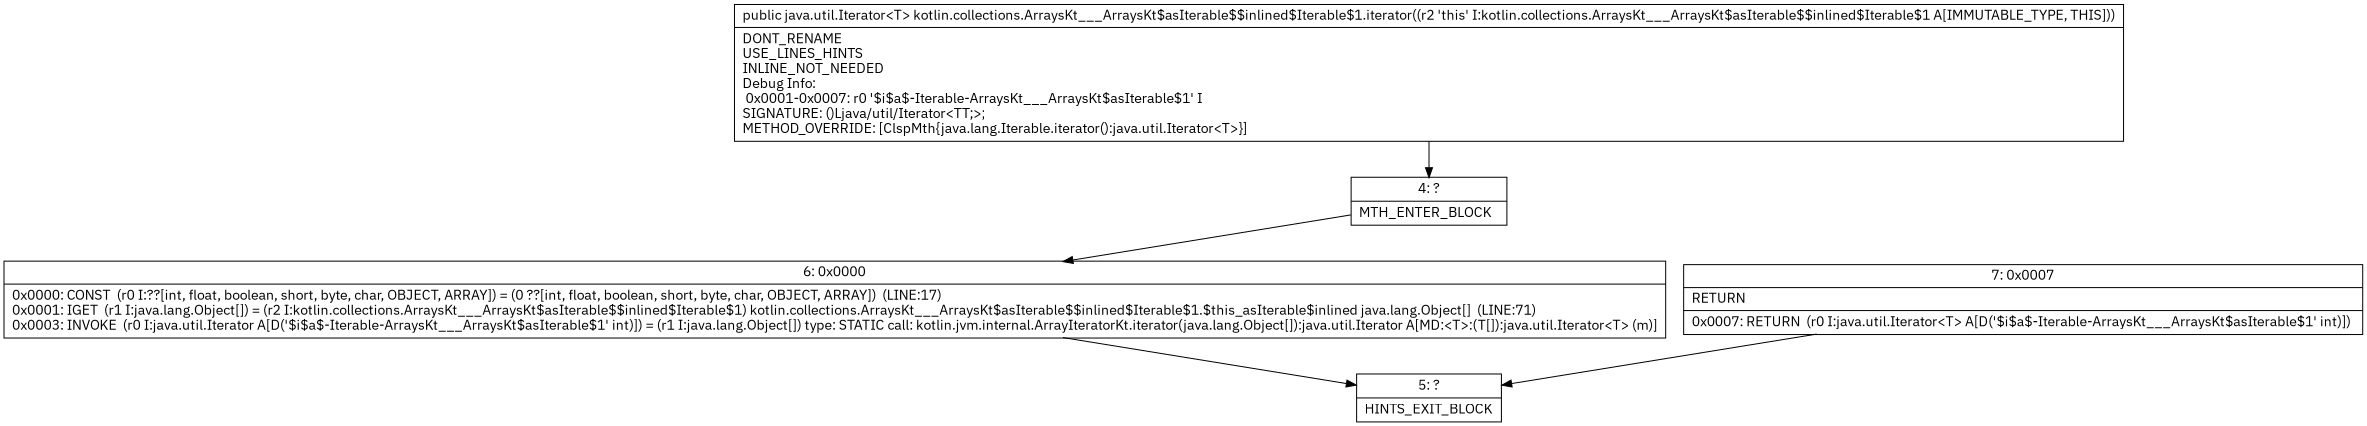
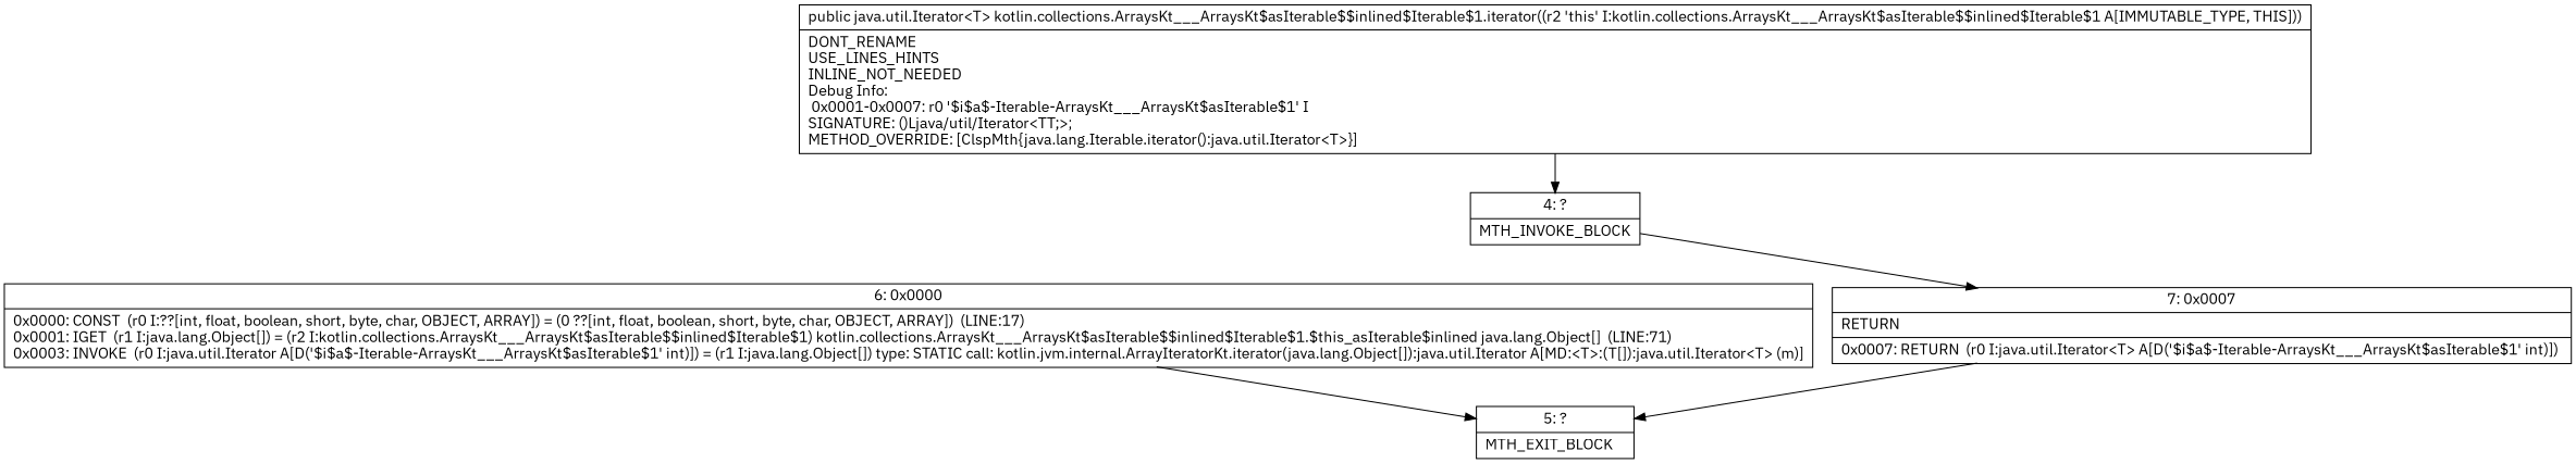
  digraph {
    fontname="IBM Plex Sans"
    node [fontname="IBM Plex Sans" shape=record]
    edge [fontname="IBM Plex Sans"]
-   n1 [label="{4\:\ ?|MTH_ENTER_BLOCK\l}"]
+   n1 [label="{4\:\ ?|MTH_INVOKE_BLOCK\l}"]
    n2 [label="{6\:\ 0x0000|0x0000: CONST  (r0 I:??[int, float, boolean, short, byte, char, OBJECT, ARRAY]) = (0 ??[int, float, boolean, short, byte, char, OBJECT, ARRAY])  (LINE:17)\l0x0001: IGET  (r1 I:java.lang.Object[]) = (r2 I:kotlin.collections.ArraysKt___ArraysKt$asIterable$$inlined$Iterable$1) kotlin.collections.ArraysKt___ArraysKt$asIterable$$inlined$Iterable$1.$this_asIterable$inlined java.lang.Object[]  (LINE:71)\l0x0003: INVOKE  (r0 I:java.util.Iterator A[D('$i$a$\-Iterable\-ArraysKt___ArraysKt$asIterable$1' int)]) = (r1 I:java.lang.Object[]) type: STATIC call: kotlin.jvm.internal.ArrayIteratorKt.iterator(java.lang.Object[]):java.util.Iterator A[MD:\<T\>:(T[]):java.util.Iterator\<T\> (m)]\l}"]
-   n3 [label="{5\:\ ?|HINTS_EXIT_BLOCK\l}"]
+   n3 [label="{5\:\ ?|MTH_EXIT_BLOCK\l}"]
    n4 [label="{7\:\ 0x0007|RETURN\l|0x0007: RETURN  (r0 I:java.util.Iterator\<T\> A[D('$i$a$\-Iterable\-ArraysKt___ArraysKt$asIterable$1' int)]) \l}"]
    n5 [label="{public java.util.Iterator\<T\> kotlin.collections.ArraysKt___ArraysKt$asIterable$$inlined$Iterable$1.iterator((r2 'this' I:kotlin.collections.ArraysKt___ArraysKt$asIterable$$inlined$Iterable$1 A[IMMUTABLE_TYPE, THIS]))  | DONT_RENAME\lUSE_LINES_HINTS\lINLINE_NOT_NEEDED\lDebug Info:\l  0x0001\-0x0007: r0 '$i$a$\-Iterable\-ArraysKt___ArraysKt$asIterable$1' I\lSIGNATURE: ()Ljava\/util\/Iterator\<TT;\>;\lMETHOD_OVERRIDE: [ClspMth\{java.lang.Iterable.iterator():java.util.Iterator\<T\>\}]\l}"]
-   n1 -> n2
+   n1 -> n4
    n2 -> n3
    n4 -> n3
    n5 -> n1
  }
